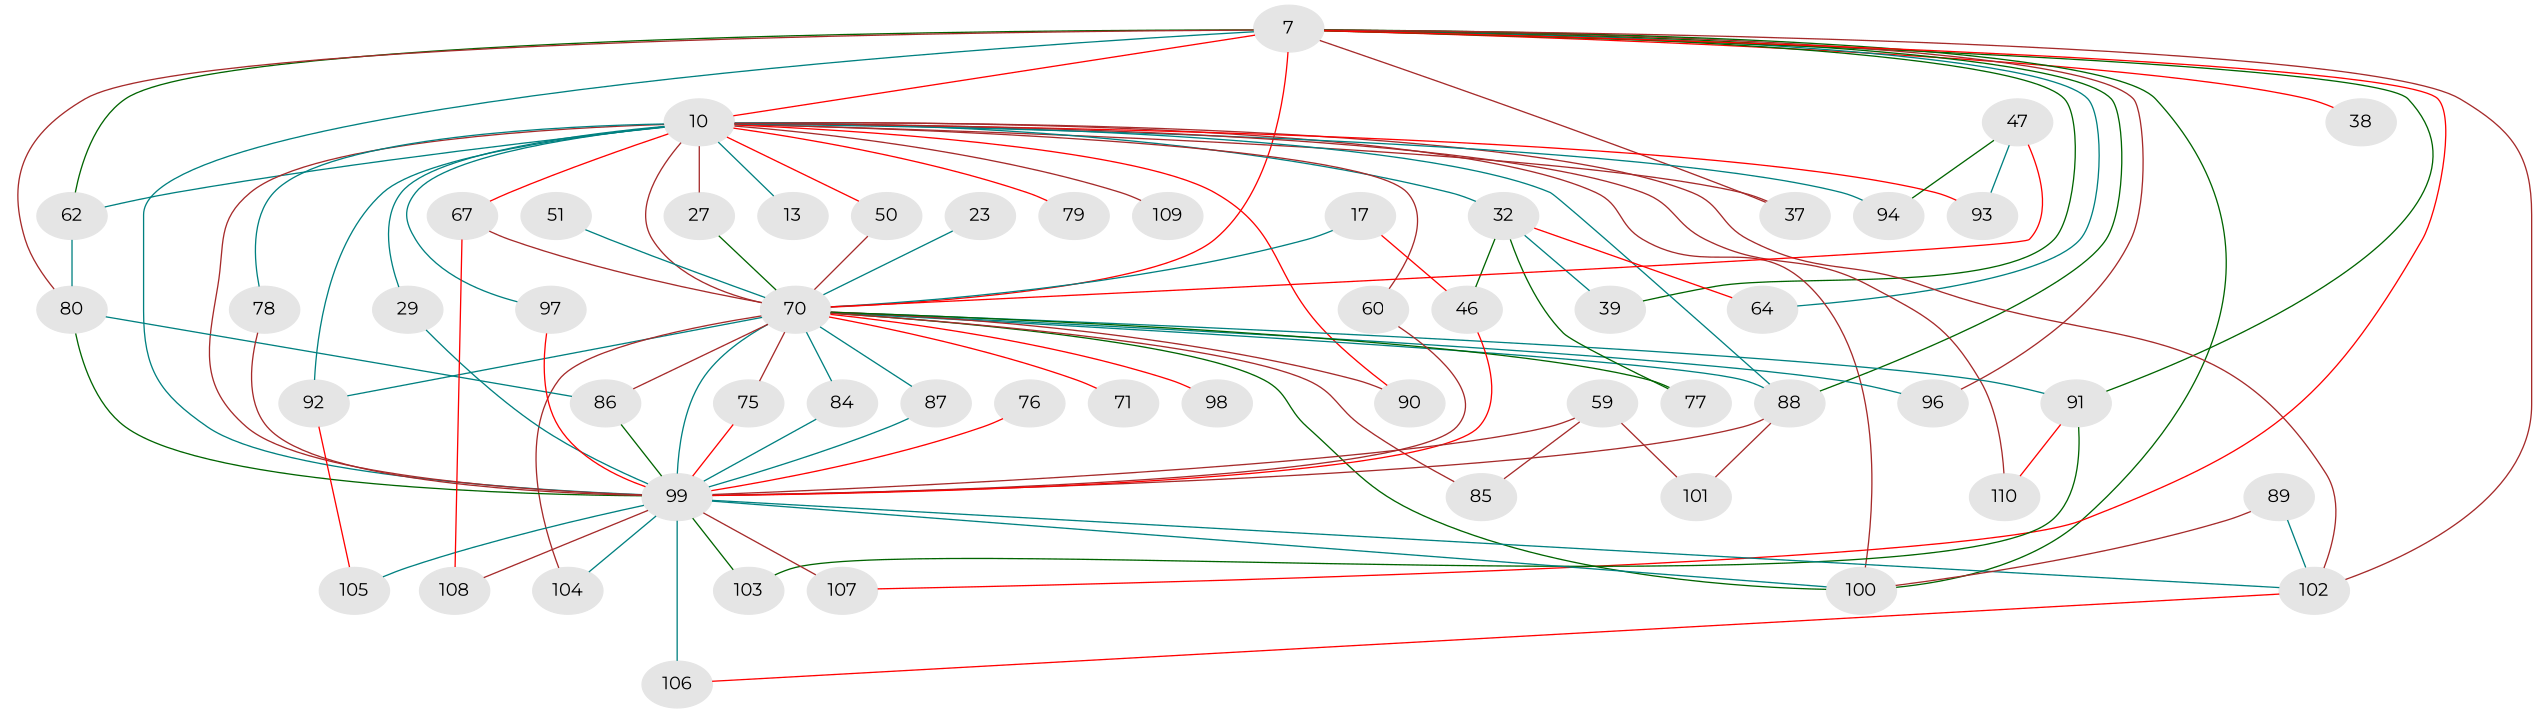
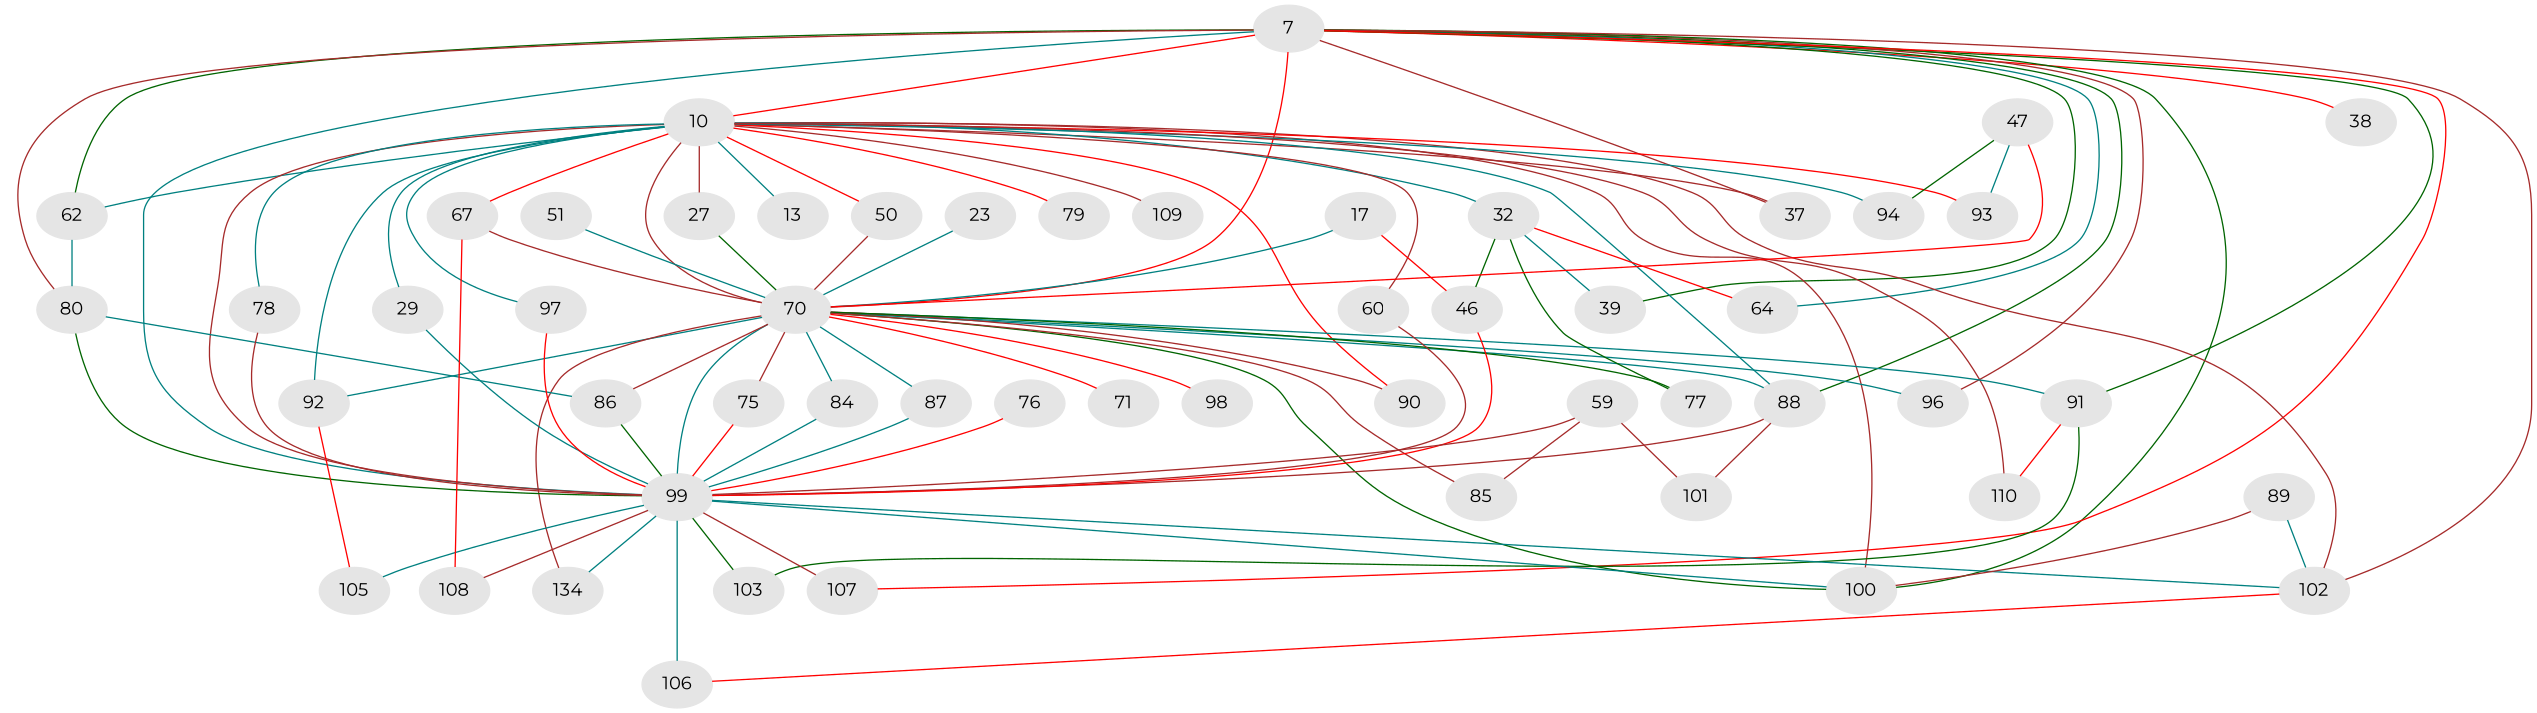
  graph {
    fontname=Montserrat
    node [color=gray90 fontname=Montserrat style=filled]
    edge [color=teal fontname=Montserrat]
    7 [super="+5"]
    10 [super="+1"]
    37
    38
    39
    62 [super="+42"]
    64
    70 [super="+9+52"]
    80 [super="+72"]
    88 [super="+16+81+83"]
    91 [super="+56"]
    96
    99 [super="+33+73+95+4"]
    100 [super="+54+74"]
    102 [super="+49+55"]
    107 [super="+12+40"]
    13
    27
    29
    32 [super="+15"]
    50 [super="+22"]
    60
    67 [super="+36"]
    78
    79
    90 [super="+61"]
    92 [super="+34"]
    93
    94
    97
    109
    110
    77
    85
    71
    75
    84 [super="+21"]
    86 [super="+66"]
    87
    98
-   104
+   104 [label=134]
    101
    103
    108
    105
    106 [super="+14"]
    46 [super="+25"]
    17
    23
    47
    51
    59 [super="+41"]
    76
    89
    7 -- 10 [color=red weight=4]
    7 -- 37 [color=brown]
    7 -- 38 [color=red weight=2]
    7 -- 39 [color=darkgreen]
    7 -- 62 [color=darkgreen]
    7 -- 64
    7 -- 70 [color=red weight=6]
    7 -- 80 [color=brown weight=3]
    7 -- 88 [color=darkgreen weight=4]
    7 -- 91 [color=darkgreen weight=3]
    7 -- 96 [color=brown]
    7 -- 99 [weight=9]
    7 -- 100 [color=darkgreen]
    7 -- 102 [color=brown]
    7 -- 107 [color=red]
    10 -- 37 [color=brown]
    10 -- 62 [weight=2]
    10 -- 70 [color=brown weight=6]
    10 -- 88
    10 -- 99 [color=brown weight=9]
    10 -- 100 [color=brown weight=3]
    10 -- 102 [color=brown weight=2]
    10 -- 13 [weight=2]
    10 -- 27 [color=brown]
    10 -- 29
    10 -- 32 [weight=2]
    10 -- 50 [color=red]
    10 -- 60 [color=brown]
    10 -- 67 [color=red weight=2]
    10 -- 78
    10 -- 79 [color=red weight=2]
    10 -- 90 [color=red]
    10 -- 92 [weight=3]
    10 -- 93 [color=red]
    10 -- 94
    10 -- 97
    10 -- 109 [color=brown weight=2]
    10 -- 110 [color=brown]
    62 -- 80
    70 -- 88
    70 -- 91 [weight=2]
    70 -- 96
    70 -- 99 [weight=14]
    70 -- 100 [color=darkgreen]
    70 -- 90 [color=brown weight=2]
    70 -- 92
    70 -- 77 [color=darkgreen]
    70 -- 85 [color=brown]
    70 -- 71 [color=red weight=2]
    70 -- 75 [color=brown]
    70 -- 84
    70 -- 86 [color=brown]
    70 -- 87
    70 -- 98 [color=red weight=2]
    70 -- 104 [color=brown]
    80 -- 99 [color=darkgreen weight=3]
    80 -- 86
    88 -- 99 [color=brown weight=4]
    88 -- 101 [color=brown]
    91 -- 110 [color=red]
    91 -- 103 [color=darkgreen]
    99 -- 100
    99 -- 102
    99 -- 107 [color=brown weight=3]
    99 -- 104
    99 -- 103 [color=darkgreen]
    99 -- 108 [color=brown]
    99 -- 105
    99 -- 106 [weight=2]
    102 -- 106 [color=red]
    27 -- 70 [color=darkgreen]
    29 -- 99
    32 -- 39
    32 -- 64 [color=red]
    32 -- 77 [color=darkgreen]
    32 -- 46 [color=darkgreen]
    50 -- 70 [color=brown]
    60 -- 99 [color=brown]
    67 -- 70 [color=brown]
    67 -- 108 [color=red]
    78 -- 99 [color=brown]
    92 -- 105 [color=red]
    97 -- 99 [color=red]
    75 -- 99 [color=red]
    84 -- 99
    86 -- 99 [color=darkgreen]
    87 -- 99
    46 -- 99 [color=red]
    17 -- 70 [weight=2]
    17 -- 46 [color=red]
    23 -- 70 [weight=2]
    47 -- 70 [color=red weight=2]
    47 -- 93
    47 -- 94 [color=darkgreen]
    51 -- 70 [weight=2]
    59 -- 99 [color=brown weight=2]
    59 -- 85 [color=brown]
    59 -- 101 [color=brown]
    76 -- 99 [color=red weight=2]
    89 -- 100 [color=brown]
    89 -- 102
  }
